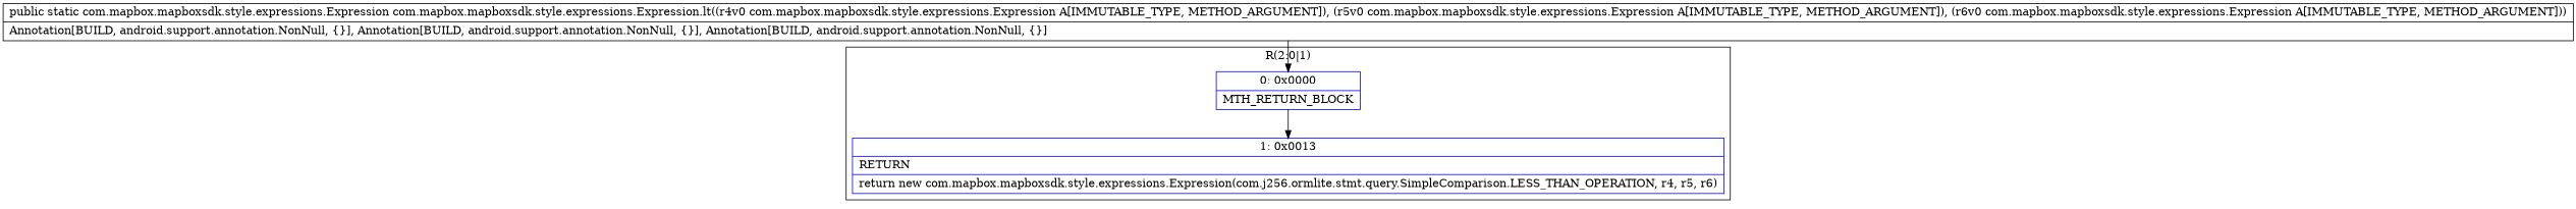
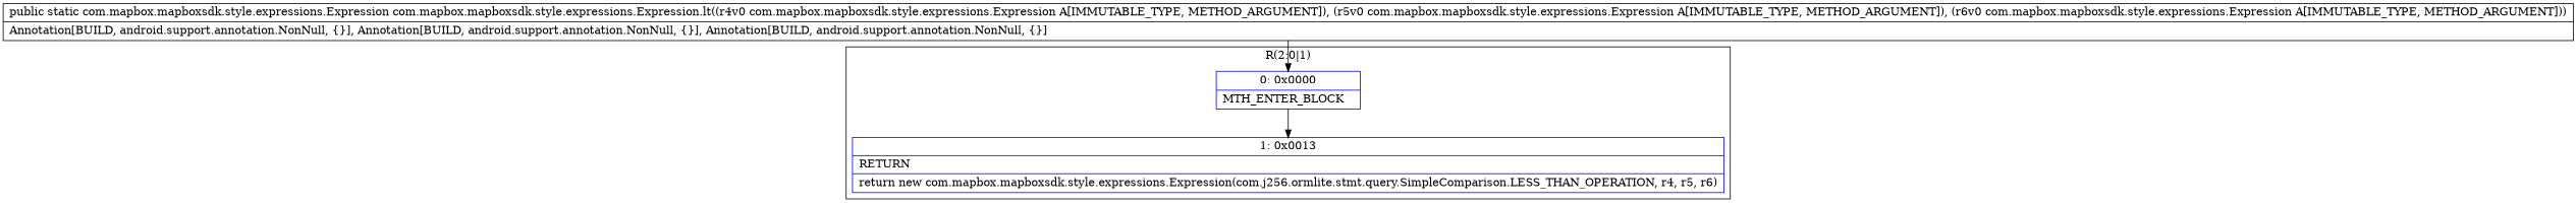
  digraph {
    node [color=blue shape=record]
-   n1 [label="{0\:\ 0x0000|MTH_RETURN_BLOCK\l}"]
+   n1 [label="{0\:\ 0x0000|MTH_ENTER_BLOCK\l}"]
    n2 [label="{1\:\ 0x0013|RETURN\l|return new com.mapbox.mapboxsdk.style.expressions.Expression(com.j256.ormlite.stmt.query.SimpleComparison.LESS_THAN_OPERATION, r4, r5, r6)\l}"]
    n3 [label="{public static com.mapbox.mapboxsdk.style.expressions.Expression com.mapbox.mapboxsdk.style.expressions.Expression.lt((r4v0 com.mapbox.mapboxsdk.style.expressions.Expression A[IMMUTABLE_TYPE, METHOD_ARGUMENT]), (r5v0 com.mapbox.mapboxsdk.style.expressions.Expression A[IMMUTABLE_TYPE, METHOD_ARGUMENT]), (r6v0 com.mapbox.mapboxsdk.style.expressions.Expression A[IMMUTABLE_TYPE, METHOD_ARGUMENT]))  | Annotation[BUILD, android.support.annotation.NonNull, \{\}], Annotation[BUILD, android.support.annotation.NonNull, \{\}], Annotation[BUILD, android.support.annotation.NonNull, \{\}]\l}" color=""]
    subgraph cluster_1 {
      label="R(2:0|1)"
      n1
      n2
    }
    n1 -> n2
    n3 -> n1
  }
